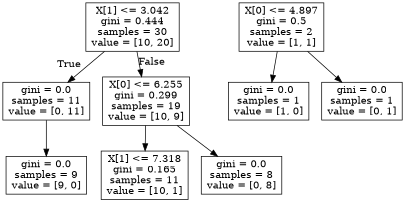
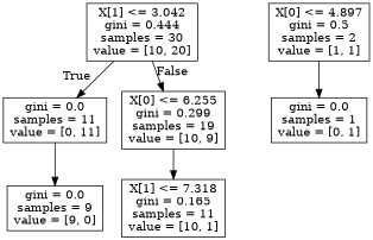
  digraph {
    node [shape=box]
    n1 [label="X[1] <= 3.042\ngini = 0.444\nsamples = 30\nvalue = [10, 20]"]
    n2 [label="gini = 0.0\nsamples = 11\nvalue = [0, 11]"]
    n3 [label="X[0] <= 6.255\ngini = 0.299\nsamples = 19\nvalue = [10, 9]"]
    n4 [label="gini = 0.0\nsamples = 9\nvalue = [9, 0]"]
    n5 [label="X[1] <= 7.318\ngini = 0.165\nsamples = 11\nvalue = [10, 1]"]
-   n6 [label="gini = 0.0\nsamples = 8\nvalue = [0, 8]"]
    n7 [label="X[0] <= 4.897\ngini = 0.5\nsamples = 2\nvalue = [1, 1]"]
-   n8 [label="gini = 0.0\nsamples = 1\nvalue = [1, 0]"]
    n9 [label="gini = 0.0\nsamples = 1\nvalue = [0, 1]"]
    n1 -> n2 [headlabel=True labelangle=45 labeldistance=2.5]
    n1 -> n3 [headlabel=False labelangle=-45 labeldistance=2.5]
    n2 -> n4
    n3 -> n5
-   n3 -> n6
-   n7 -> n8
    n7 -> n9
  }
